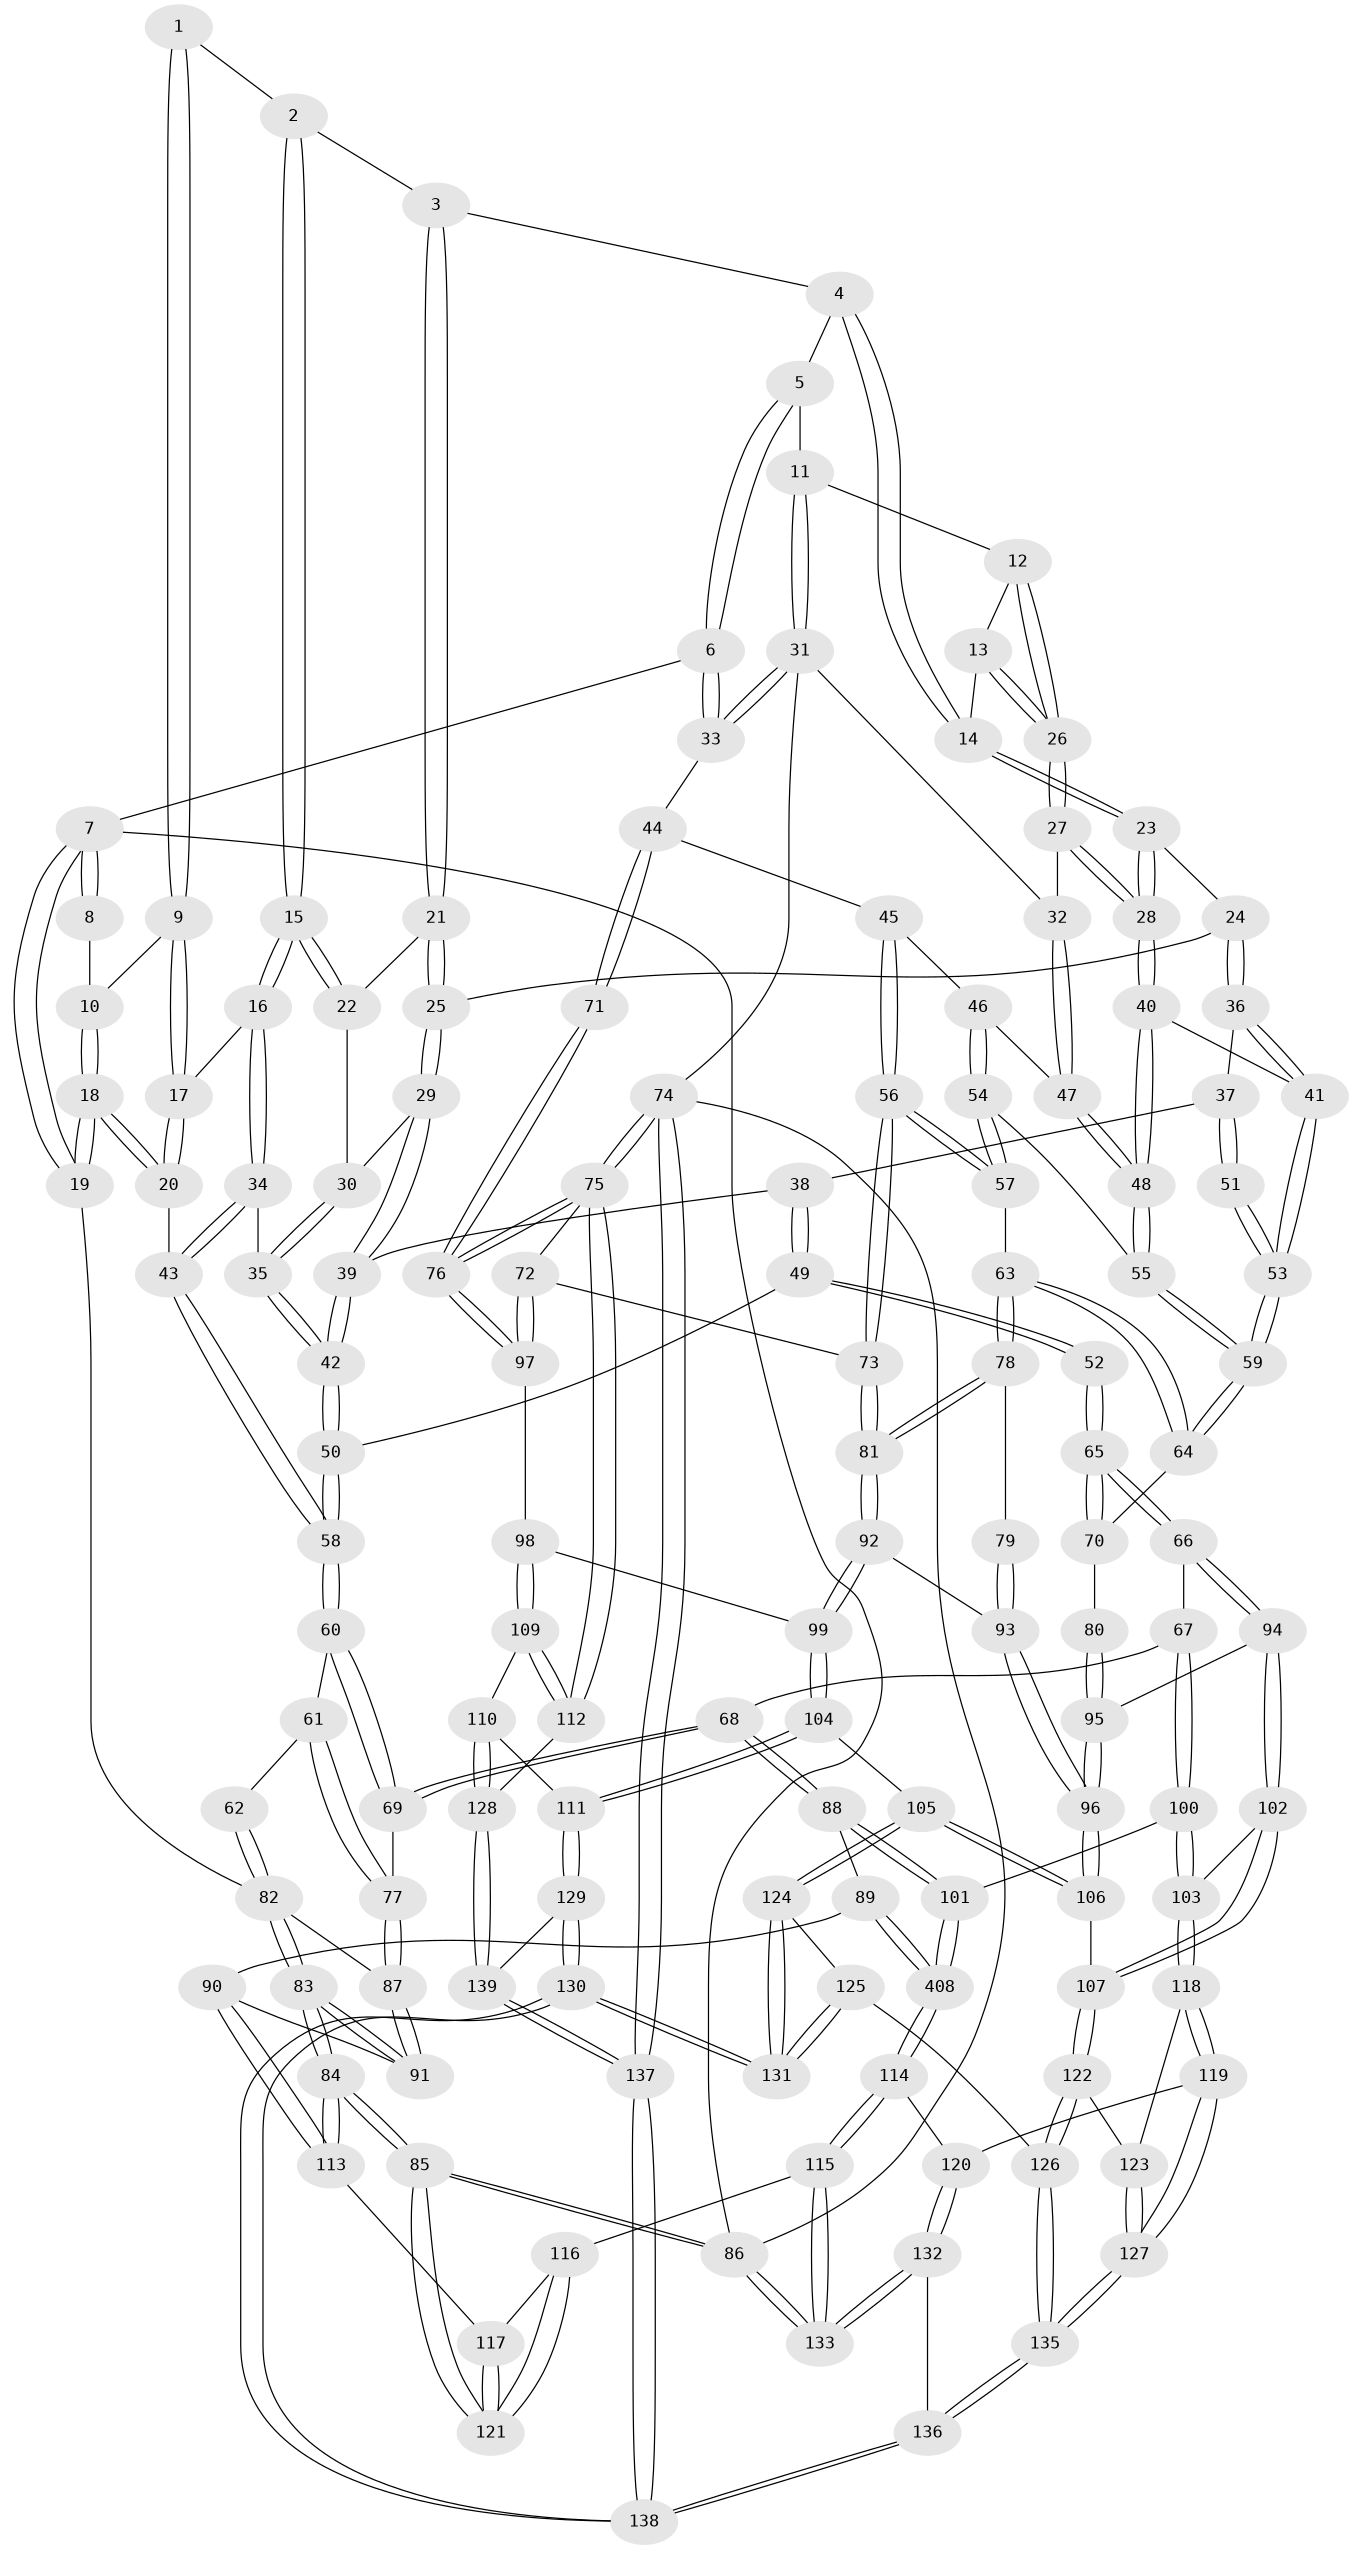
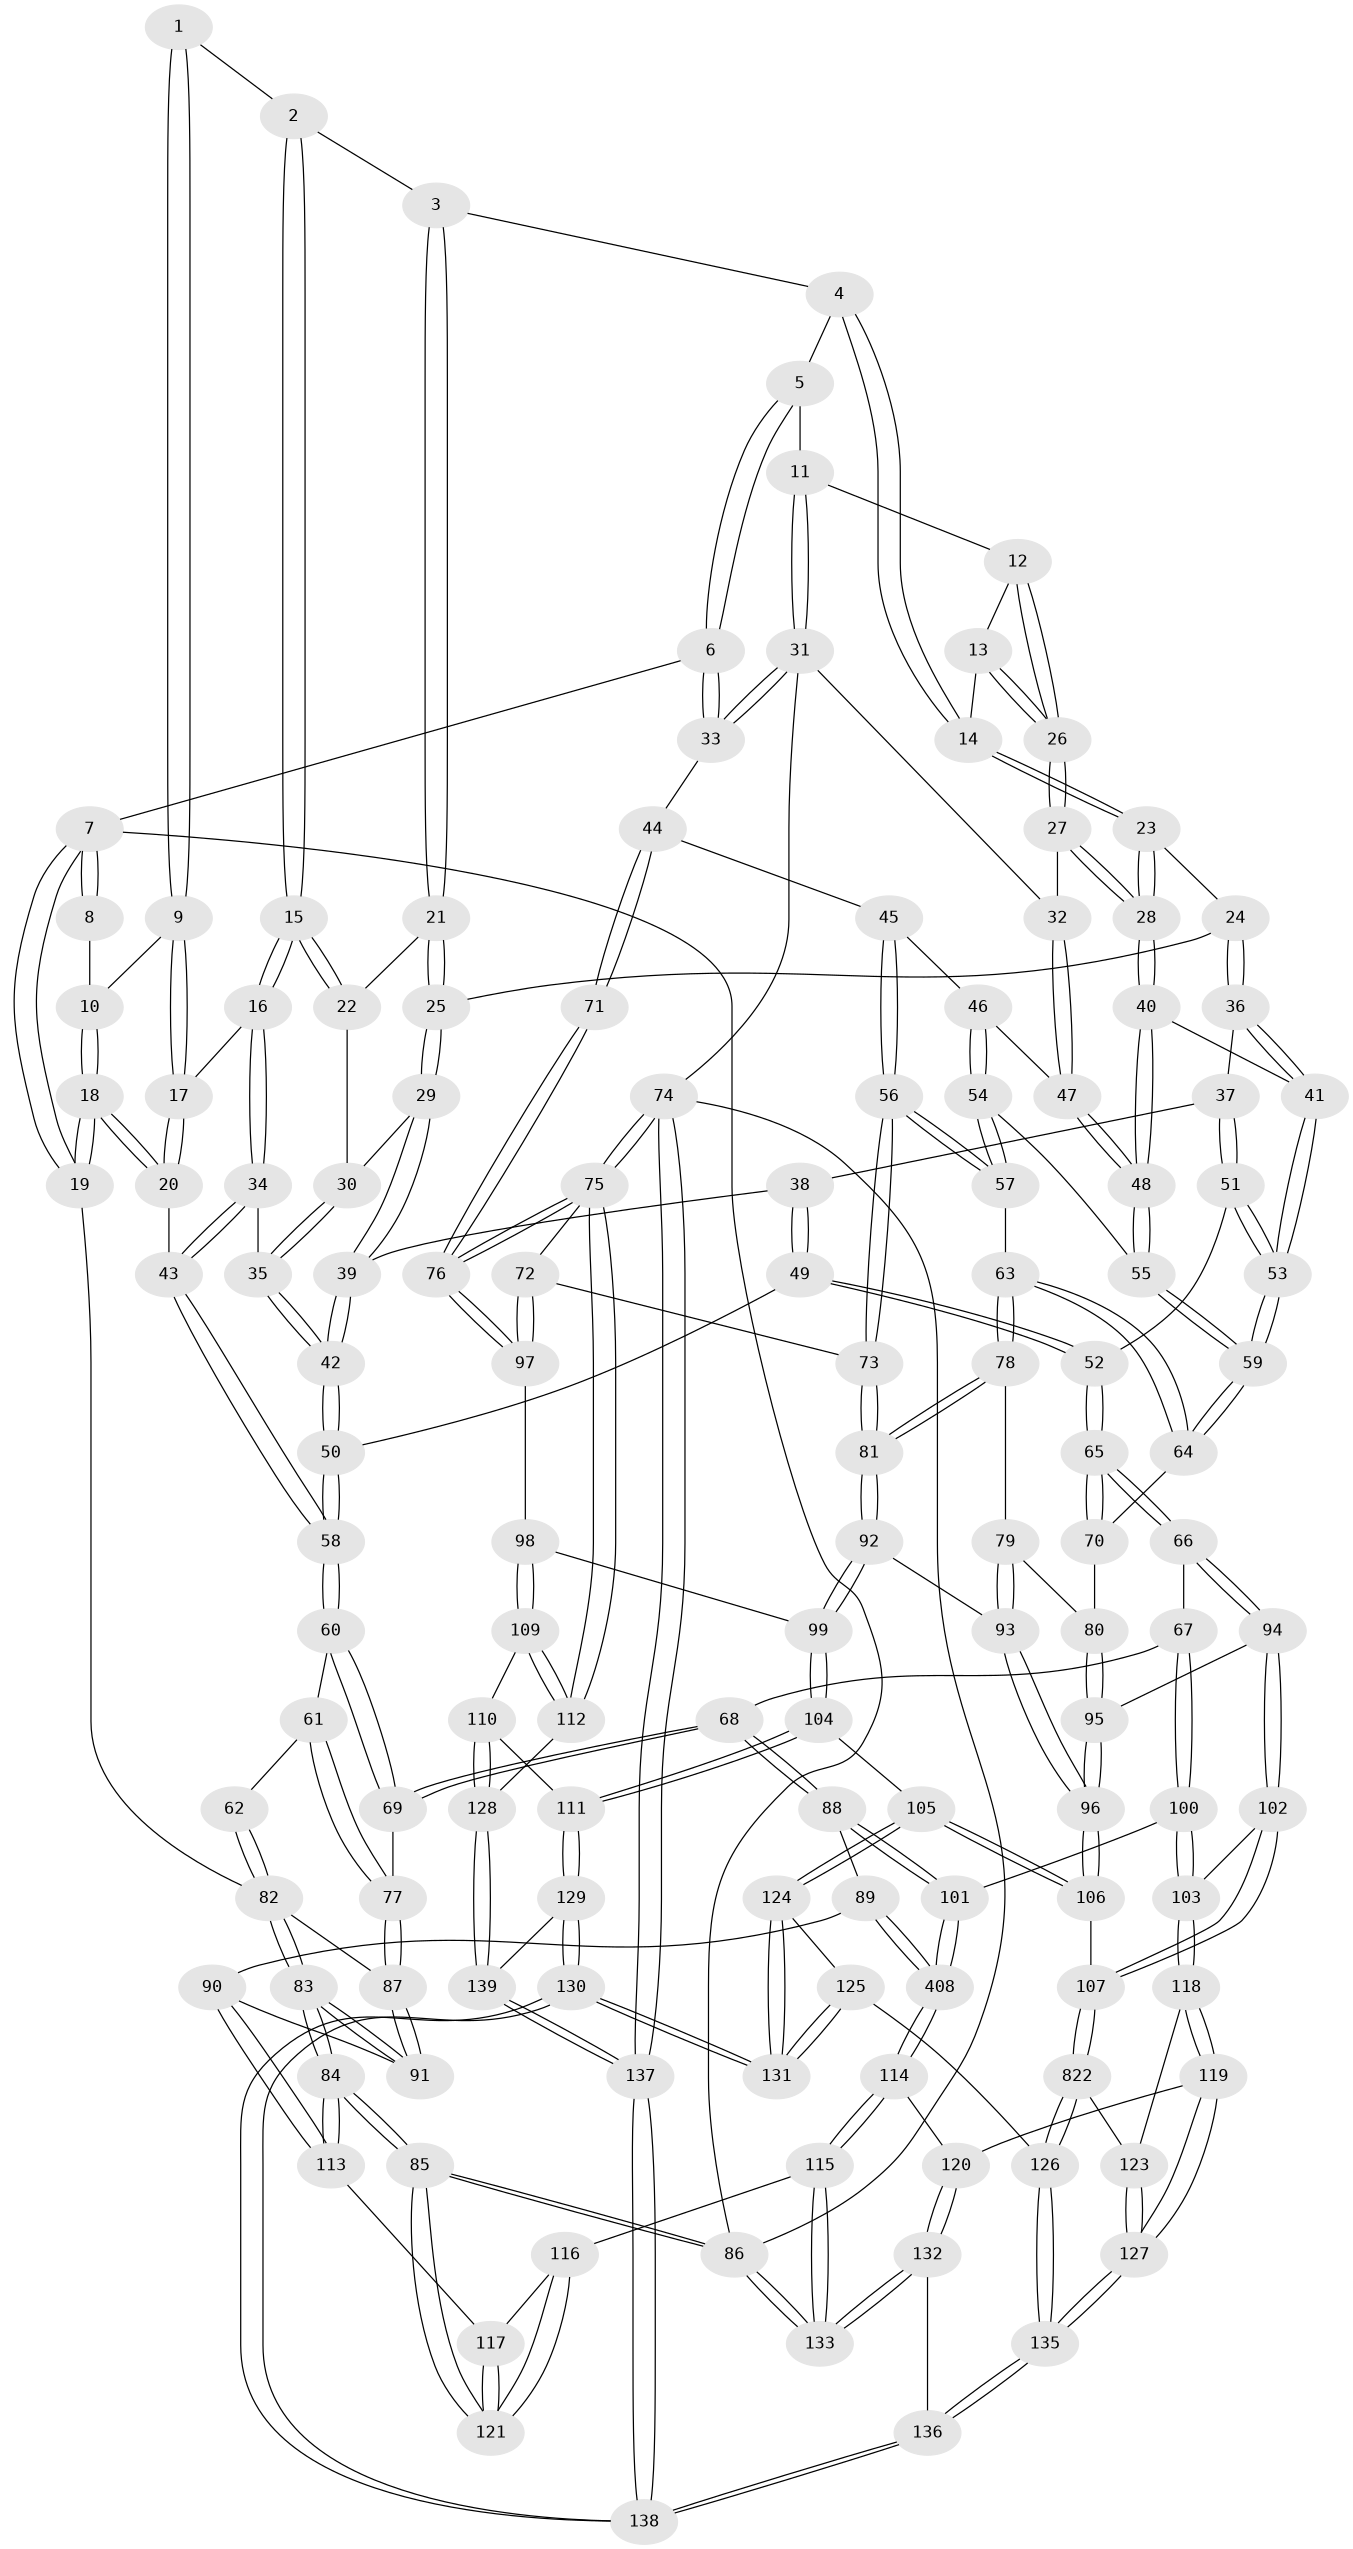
  graph {
    fontname="DejaVu Sans Mono"
    node [color=gray90 fontname="DejaVu Sans Mono" style=filled]
    edge [fontname="DejaVu Sans Mono"]
    1
    2
    9
    3
    15
    10
    17
    4
    21
    16
    22
    5
    14
    25
    6
    11
    23
    7
    33
    12
    31
    8
    19
    86
    44
    74
    75
    137
    82
    133
    18
    20
    13
    26
    32
    27
    24
    28
    34
    30
    43
    35
    62
    58
    29
    36
    40
    37
    41
    39
    47
    48
    42
    45
    71
    50
    38
    51
    53
    49
    52
    55
    59
    60
    46
    56
    76
    54
    57
    73
    65
    70
    66
    64
    63
    81
    78
    61
    69
    77
    87
    83
    79
    80
    67
    94
    68
    100
    95
    102
    88
    101
    103
    89
    72
    97
    98
    92
    112
    138
    128
    91
    93
    96
    99
    84
    85
    113
    121
    117
    90
    n112 [label=408]
    114
    104
    106
    107
    109
    110
    105
    111
    118
-   122
+   122 [label=822]
    119
    123
    124
    129
    125
    131
    126
    115
    120
    n132 [label=139]
    130
    116
    132
    127
    135
    136
    1 -- 2
    1 -- 9
    1 -- 9
    2 -- 3
    2 -- 15
    2 -- 15
    9 -- 10
    9 -- 17
    9 -- 17
    3 -- 4
    3 -- 21
    3 -- 21
    15 -- 16
    15 -- 16
    15 -- 22
    15 -- 22
    10 -- 18
    10 -- 18
    17 -- 20
    17 -- 20
    4 -- 5
    4 -- 14
    4 -- 14
    21 -- 22
    21 -- 25
    21 -- 25
    16 -- 17
    16 -- 34
    16 -- 34
    22 -- 30
    5 -- 6
    5 -- 6
    5 -- 11
    14 -- 23
    14 -- 23
    25 -- 29
    25 -- 29
    6 -- 7
    6 -- 33
    6 -- 33
    11 -- 12
    11 -- 31
    11 -- 31
    23 -- 24
    23 -- 28
    23 -- 28
    7 -- 8
    7 -- 8
    7 -- 19
    7 -- 19
    7 -- 86
    33 -- 44
    12 -- 13
    12 -- 26
    12 -- 26
    31 -- 33
    31 -- 33
    31 -- 74
    31 -- 32
    8 -- 10
    19 -- 82
    86 -- 133
    86 -- 133
    44 -- 45
    44 -- 71
    44 -- 71
    74 -- 86
    74 -- 75
    74 -- 75
    74 -- 137
    74 -- 137
    75 -- 76
    75 -- 76
    75 -- 72
    75 -- 112
    75 -- 112
    137 -- 138
    137 -- 138
    82 -- 87
    82 -- 83
    82 -- 83
    18 -- 19
    18 -- 19
    18 -- 20
    18 -- 20
    20 -- 43
    13 -- 14
    13 -- 26
    13 -- 26
    26 -- 27
    26 -- 27
    32 -- 47
    32 -- 47
    27 -- 32
    27 -- 28
    27 -- 28
    24 -- 25
    24 -- 36
    24 -- 36
    28 -- 40
    28 -- 40
    34 -- 43
    34 -- 43
    34 -- 35
    30 -- 35
    30 -- 35
    43 -- 58
    43 -- 58
    35 -- 42
    35 -- 42
    62 -- 82
    62 -- 82
    58 -- 60
    58 -- 60
    29 -- 30
    29 -- 39
    29 -- 39
    36 -- 37
    36 -- 41
    36 -- 41
    40 -- 41
    40 -- 48
    40 -- 48
    37 -- 38
    37 -- 51
    37 -- 51
    41 -- 53
    41 -- 53
    39 -- 42
    39 -- 42
    47 -- 48
    47 -- 48
    48 -- 55
    48 -- 55
    42 -- 50
    42 -- 50
    45 -- 46
    45 -- 56
    45 -- 56
    71 -- 76
    71 -- 76
    50 -- 58
    50 -- 58
    38 -- 39
    38 -- 49
    38 -- 49
    51 -- 53
    51 -- 53
+   51 -- 52
    53 -- 59
    53 -- 59
    49 -- 50
    49 -- 52
    49 -- 52
    52 -- 65
    52 -- 65
    55 -- 59
    55 -- 59
    59 -- 64
    59 -- 64
    60 -- 61
    60 -- 69
    60 -- 69
    46 -- 47
    46 -- 54
    46 -- 54
    56 -- 57
    56 -- 57
    56 -- 73
    56 -- 73
    76 -- 97
    76 -- 97
    54 -- 55
    54 -- 57
    54 -- 57
    57 -- 63
    73 -- 81
    73 -- 81
    65 -- 70
    65 -- 70
    65 -- 66
    65 -- 66
    70 -- 80
    66 -- 67
    66 -- 94
    66 -- 94
    64 -- 70
    63 -- 64
    63 -- 64
    63 -- 78
    63 -- 78
    81 -- 92
    81 -- 92
    78 -- 81
    78 -- 81
    78 -- 79
    61 -- 62
    61 -- 77
    61 -- 77
    69 -- 77
    77 -- 87
    77 -- 87
    87 -- 91
    87 -- 91
    83 -- 91
    83 -- 91
    83 -- 84
    83 -- 84
+   79 -- 80
    79 -- 93
    79 -- 93
    80 -- 95
    80 -- 95
    67 -- 68
    67 -- 100
    67 -- 100
    94 -- 95
    94 -- 102
    94 -- 102
    68 -- 69
    68 -- 69
    68 -- 88
    68 -- 88
    100 -- 101
    100 -- 103
    100 -- 103
    95 -- 96
    95 -- 96
    102 -- 103
    102 -- 107
    102 -- 107
    88 -- 101
    88 -- 101
    88 -- 89
    101 -- n112
    101 -- n112
    103 -- 118
    103 -- 118
    89 -- 90
    89 -- n112
    89 -- n112
    72 -- 73
    72 -- 97
    72 -- 97
    97 -- 98
    98 -- 99
    98 -- 109
    98 -- 109
    92 -- 93
    92 -- 99
    92 -- 99
    112 -- 128
    128 -- n132
    128 -- n132
    93 -- 96
    93 -- 96
    96 -- 106
    96 -- 106
    99 -- 104
    99 -- 104
    84 -- 85
    84 -- 85
    84 -- 113
    84 -- 113
    85 -- 86
    85 -- 86
    85 -- 121
    85 -- 121
    113 -- 117
    117 -- 121
    117 -- 121
    90 -- 91
    90 -- 113
    90 -- 113
    n112 -- 114
    n112 -- 114
    114 -- 115
    114 -- 115
    114 -- 120
    104 -- 105
    104 -- 111
    104 -- 111
    106 -- 107
    107 -- 122
    107 -- 122
    109 -- 112
    109 -- 112
    109 -- 110
    110 -- 128
    110 -- 128
    110 -- 111
    105 -- 106
    105 -- 106
    105 -- 124
    105 -- 124
    111 -- 129
    111 -- 129
    118 -- 119
    118 -- 119
    118 -- 123
    122 -- 123
    122 -- 126
    122 -- 126
    119 -- 120
    119 -- 127
    119 -- 127
    123 -- 127
    123 -- 127
    124 -- 125
    124 -- 131
    124 -- 131
    129 -- n132
    129 -- 130
    129 -- 130
    125 -- 131
    125 -- 131
    125 -- 126
    126 -- 135
    126 -- 135
    115 -- 133
    115 -- 133
    115 -- 116
    120 -- 132
    120 -- 132
    n132 -- 137
    n132 -- 137
    130 -- 138
    130 -- 138
    130 -- 131
    130 -- 131
    116 -- 121
    116 -- 121
    116 -- 117
    132 -- 133
    132 -- 133
    132 -- 136
    127 -- 135
    127 -- 135
    135 -- 136
    135 -- 136
    136 -- 138
    136 -- 138
  }
